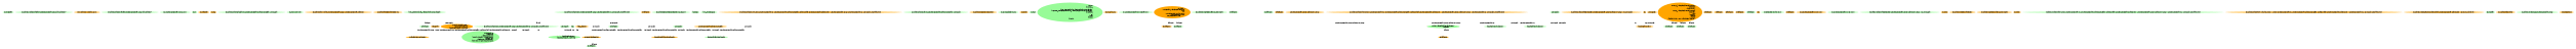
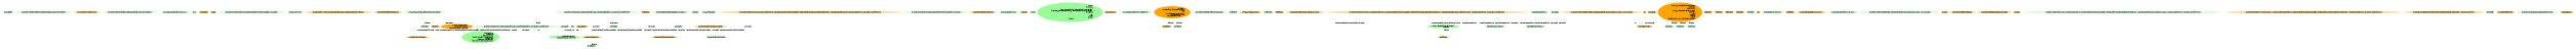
  digraph {
    node [cluster="lambda expression" file="StringBuilderExtensions.cs" fillcolor=palegreen style=filled]
    edge [color=red style=dashed]
    n1 [cluster="Unk.SingleOrDefault" label="Entry Unk.SingleOrDefault"]
    n2 [cluster="CommandLine.Core.InstanceChooser.MakeNotParsed(System.Collections.Generic.IEnumerable<System.Type>, params CommandLine.Error[])" label="Entry CommandLine.Core.InstanceChooser.MakeNotParsed(System.Collections.Generic.IEnumerable<System.Type>, params CommandLine.Error[])" span="95-95"]
    n3 [cluster="CommandLine.Core.InstanceChooser.MakeNotParsed(System.Collections.Generic.IEnumerable<System.Type>, params CommandLine.Error[])" fillcolor=orange label="return new NotParsed<object>(new NullInstance(), types, errors);" span="97-97"]
    n4 [cluster="CommandLine.Core.InstanceChooser.MakeNotParsed(System.Collections.Generic.IEnumerable<System.Type>, params CommandLine.Error[])" label="Exit CommandLine.Core.InstanceChooser.MakeNotParsed(System.Collections.Generic.IEnumerable<System.Type>, params CommandLine.Error[])" span="95-95"]
    n5 [cluster="System.Collections.Generic.IEnumerable<TSource>.Empty<TSource>()" label="Entry System.Collections.Generic.IEnumerable<TSource>.Empty<TSource>()" span="57-57"]
    n6 [cluster="Unk.>" label="Entry Unk.>"]
    n7 [cluster="Unk.MakeNotParsed" fillcolor=orange label="Entry Unk.MakeNotParsed"]
    n8 [cluster="Unk.Any" fillcolor=orange label="Entry Unk.Any"]
    n9 [cluster="CommandLine.Core.NameLookup.HavingSeparator(string, System.Collections.Generic.IEnumerable<CommandLine.Core.OptionSpecification>, System.StringComparer)" label="Entry CommandLine.Core.NameLookup.HavingSeparator(string, System.Collections.Generic.IEnumerable<CommandLine.Core.OptionSpecification>, System.StringComparer)" span="16-16"]
    n10 [cluster="System.Func<T, TResult>.Invoke(T)" label="Entry System.Func<T, TResult>.Invoke(T)" span="0-0"]
    n11 [cluster="CommandLine.NotParsed<T>.NotParsed(T, System.Collections.Generic.IEnumerable<System.Type>, System.Collections.Generic.IEnumerable<CommandLine.Error>)" fillcolor=orange label="Entry CommandLine.NotParsed<T>.NotParsed(T, System.Collections.Generic.IEnumerable<System.Type>, System.Collections.Generic.IEnumerable<CommandLine.Error>)" span="136-136"]
    n12 [cluster="CommandLine.BadVerbSelectedError.BadVerbSelectedError(string)" fillcolor=orange label="Entry CommandLine.BadVerbSelectedError.BadVerbSelectedError(string)" span="357-357"]
    n13 [label="Entry lambda expression" span="22-22"]
    n14 [color=green community=0 label="NameLookup.Contains(name, optionSpecs, nameComparer)" prediction=0 span="22-22"]
    n15 [fillcolor=orange label="Exit lambda expression" span="22-22"]
    n16 [cluster="CommandLine.HelpVerbRequestedError.HelpVerbRequestedError(string, System.Type, bool)" label="Entry CommandLine.HelpVerbRequestedError.HelpVerbRequestedError(string, System.Type, bool)" span="383-383"]
    n17 [cluster="CommandLine.Text.StringBuilderExtensions.AppendWhen(System.Text.StringBuilder, bool, params string[])" fillcolor=orange label="builder.Append(value)" span="15-15"]
    n18 [cluster="CommandLine.Core.InstanceChooser.Choose(System.Func<System.Collections.Generic.IEnumerable<string>, System.Collections.Generic.IEnumerable<CommandLine.Core.OptionSpecification>, CommandLine.Core.StatePair<System.Collections.Generic.IEnumerable<CommandLine.Core.Token>>>, System.Collections.Generic.IEnumerable<System.Type>, System.Collections.Generic.IEnumerable<string>, System.StringComparer, System.Globalization.CultureInfo)" fillcolor=orange label="return MakeNotParsed(types, new NoVerbSelectedError());" span="41-41"]
    n19 [cluster="CommandLine.Core.InstanceChooser.Choose(System.Func<System.Collections.Generic.IEnumerable<string>, System.Collections.Generic.IEnumerable<CommandLine.Core.OptionSpecification>, CommandLine.Core.StatePair<System.Collections.Generic.IEnumerable<CommandLine.Core.Token>>>, System.Collections.Generic.IEnumerable<System.Type>, System.Collections.Generic.IEnumerable<string>, System.StringComparer, System.Globalization.CultureInfo)" label="return preprocCompare(''help'')\r\n                ? MakeNotParsed(types,\r\n                    MakeHelpVerbRequestedError(verbs,\r\n                        arguments.Skip(1).SingleOrDefault() ?? string.Empty, nameComparer))\r\n                : preprocCompare(''version'')\r\n                    ? MakeNotParsed(types, new VersionRequestedError())\r\n                    : MatchVerb(tokenizer, verbs, arguments, nameComparer, parsingCulture);" span="52-58"]
    n20 [label="nameComparer.Equals(command, firstArg) ||\r\n                    nameComparer.Equals(string.Concat(''--'', command), firstArg)" span="47-48"]
    n21 [cluster="CommandLine.Core.InstanceChooser.Choose(System.Func<System.Collections.Generic.IEnumerable<string>, System.Collections.Generic.IEnumerable<CommandLine.Core.OptionSpecification>, CommandLine.Core.StatePair<System.Collections.Generic.IEnumerable<CommandLine.Core.Token>>>, System.Collections.Generic.IEnumerable<System.Type>, System.Collections.Generic.IEnumerable<string>, System.StringComparer, System.Globalization.CultureInfo)" label="arguments.Empty()" span="39-39"]
    n22 [cluster="CommandLine.Core.InstanceChooser.Choose(System.Func<System.Collections.Generic.IEnumerable<string>, System.Collections.Generic.IEnumerable<CommandLine.Core.OptionSpecification>, CommandLine.Core.StatePair<System.Collections.Generic.IEnumerable<CommandLine.Core.Token>>>, System.Collections.Generic.IEnumerable<System.Type>, System.Collections.Generic.IEnumerable<string>, System.StringComparer, System.Globalization.CultureInfo)" fillcolor=orange label="var firstArg = arguments.First()" span="44-44"]
    n23 [cluster="CommandLine.Core.InstanceChooser.Choose(System.Func<System.Collections.Generic.IEnumerable<string>, System.Collections.Generic.IEnumerable<CommandLine.Core.OptionSpecification>, CommandLine.Core.StatePair<System.Collections.Generic.IEnumerable<CommandLine.Core.Token>>>, System.Collections.Generic.IEnumerable<System.Type>, System.Collections.Generic.IEnumerable<string>, System.StringComparer, System.Globalization.CultureInfo)" fillcolor=orange label="Func<string, bool> preprocCompare = command =>\r\n                    nameComparer.Equals(command, firstArg) ||\r\n                    nameComparer.Equals(string.Concat(''--'', command), firstArg)" span="46-48"]
    n24 [cluster="CommandLine.Core.InstanceChooser.Choose(System.Func<System.Collections.Generic.IEnumerable<string>, System.Collections.Generic.IEnumerable<CommandLine.Core.OptionSpecification>, CommandLine.Core.StatePair<System.Collections.Generic.IEnumerable<CommandLine.Core.Token>>>, System.Collections.Generic.IEnumerable<System.Type>, System.Collections.Generic.IEnumerable<string>, System.StringComparer, System.Globalization.CultureInfo)" label="var verbs = Verb.SelectFromTypes(types)" span="50-50"]
    n25 [cluster="CommandLine.Core.InstanceChooser.Choose(System.Func<System.Collections.Generic.IEnumerable<string>, System.Collections.Generic.IEnumerable<CommandLine.Core.OptionSpecification>, CommandLine.Core.StatePair<System.Collections.Generic.IEnumerable<CommandLine.Core.Token>>>, System.Collections.Generic.IEnumerable<System.Type>, System.Collections.Generic.IEnumerable<string>, System.StringComparer, System.Globalization.CultureInfo)" fillcolor=orange label="Exit CommandLine.Core.InstanceChooser.Choose(System.Func<System.Collections.Generic.IEnumerable<string>, System.Collections.Generic.IEnumerable<CommandLine.Core.OptionSpecification>, CommandLine.Core.StatePair<System.Collections.Generic.IEnumerable<CommandLine.Core.Token>>>, System.Collections.Generic.IEnumerable<System.Type>, System.Collections.Generic.IEnumerable<string>, System.StringComparer, System.Globalization.CultureInfo)" span="32-32"]
    n26 [cluster="CommandLine.Core.NameLookup.Contains(string, System.Collections.Generic.IEnumerable<CommandLine.Core.OptionSpecification>, System.StringComparer)" label="Entry CommandLine.Core.NameLookup.Contains(string, System.Collections.Generic.IEnumerable<CommandLine.Core.OptionSpecification>, System.StringComparer)" span="11-11"]
    n27 [cluster="CommandLine.VersionRequestedError.VersionRequestedError()" fillcolor=orange label="Entry CommandLine.VersionRequestedError.VersionRequestedError()" span="432-432"]
    n28 [cluster="System.StringComparer.Equals(string, string)" label="Entry System.StringComparer.Equals(string, string)" span="0-0"]
    n29 [cluster="Unk.ToMaybe" fillcolor=orange label="Entry Unk.ToMaybe"]
    n30 [cluster="Unk.Single" label="Entry Unk.Single"]
    n31 [cluster="CommandLine.Core.InstanceChooser.Choose(System.Collections.Generic.IEnumerable<System.Type>, System.Collections.Generic.IEnumerable<string>, System.StringComparer, System.Globalization.CultureInfo)" label="Entry CommandLine.Core.InstanceChooser.Choose(System.Collections.Generic.IEnumerable<System.Type>, System.Collections.Generic.IEnumerable<string>, System.StringComparer, System.Globalization.CultureInfo)" span="13-13"]
    n32 [cluster="CommandLine.Core.InstanceChooser.Choose(System.Collections.Generic.IEnumerable<System.Type>, System.Collections.Generic.IEnumerable<string>, System.StringComparer, System.Globalization.CultureInfo)" label="Exit CommandLine.Core.InstanceChooser.Choose(System.Collections.Generic.IEnumerable<System.Type>, System.Collections.Generic.IEnumerable<string>, System.StringComparer, System.Globalization.CultureInfo)" span="13-13"]
    n33 [label="Entry lambda expression" span="20-25"]
    n34 [cluster="System.Text.StringBuilder.Append(string)" color=green community=0 fillcolor=orange label="Entry System.Text.StringBuilder.Append(string)" prediction=0 span="0-0"]
    n35 [color=green community=0 fillcolor=orange label="NameLookup.HavingSeparator(name, optionSpecs, nameComparer)" prediction=0 span="23-23"]
    n36 [label="Entry lambda expression" span="23-23"]
    n37 [cluster="CommandLine.Core.InstanceChooser.Choose(System.Collections.Generic.IEnumerable<System.Type>, System.Collections.Generic.IEnumerable<string>, System.StringComparer, System.Globalization.CultureInfo)" color=green community=0 label="return Choose(\r\n                (args, optionSpecs) =>\r\n                    {\r\n                        var tokens = Tokenizer.Tokenize(args, name => NameLookup.Contains(name, optionSpecs, nameComparer));\r\n                        var explodedTokens = Tokenizer.ExplodeOptionList(tokens, name => NameLookup.HavingSeparator(name, optionSpecs, nameComparer));\r\n                        return explodedTokens;\r\n                    },\r\n                types,\r\n                arguments,\r\n                nameComparer,\r\n                parsingCulture);" prediction=1 span="19-29"]
    n38 [color=green community=0 label="var tokens = Tokenizer.Tokenize(args, name => NameLookup.Contains(name, optionSpecs, nameComparer))" prediction=2 span="22-22"]
    n39 [cluster="string.Concat(string, string)" fillcolor=orange label="Entry string.Concat(string, string)" span="0-0"]
    n40 [cluster="System.Collections.Generic.IEnumerable<TSource>.SingleOrDefault<TSource>()" label="Entry System.Collections.Generic.IEnumerable<TSource>.SingleOrDefault<TSource>()" span="0-0"]
    n41 [fillcolor=orange label="Entry lambda expression" span="90-90"]
    n42 [cluster="CommandLine.Text.StringBuilderExtensions.SafeToString(System.Text.StringBuilder)" color=green community=0 label="Entry CommandLine.Text.StringBuilderExtensions.SafeToString(System.Text.StringBuilder)" prediction=4 span="21-21"]
    n43 [label="Exit lambda expression" span="23-23"]
+   n44 [cluster="CommandLine.Text.StringBuilderExtensions.SafeToString(System.Text.StringBuilder)" fillcolor=orange label="return builder == null ? string.Empty : builder.ToString();" span="23-23"]
    n45 [label="Entry lambda expression" span="46-48"]
    n46 [fillcolor=orange label="Exit lambda expression" span="46-48"]
    n47 [label="nameComparer.Equals(a.Item1.Name, arguments.First())" span="68-68"]
    n48 [label="nameComparer.Equals(v.Item1.Name, arguments.First())" span="72-72"]
    n49 [fillcolor=orange label="nameComparer.Equals(v.Item1.Name, verb)" span="87-87"]
    n50 [label="verbs.Single(v => nameComparer.Equals(v.Item1.Name, arguments.First()))\r\n                                .Item2.AutoDefault()" span="72-73"]
    n51 [fillcolor=orange label="Entry lambda expression" span="72-72"]
    n52 [label="Entry lambda expression" span="68-68"]
    n53 [label="Entry lambda expression" span="71-73"]
    n54 [label="Entry lambda expression" span="78-78"]
    n55 [fillcolor=orange label="Exit lambda expression" span="68-68"]
    n56 [fillcolor=orange label="Exit lambda expression" span="72-72"]
    n57 [label="Entry lambda expression" span="87-87"]
    n58 [fillcolor=orange label="Exit lambda expression" span="87-87"]
    n59 [fillcolor=orange label="Exit lambda expression" span="71-73"]
    n60 [label="Exit lambda expression" span="78-78"]
    n61 [fillcolor=orange label="v.Item2" span="78-78"]
    n62 [label="new HelpVerbRequestedError(v.Item1.Name, v.Item2, true)" span="90-90"]
    n63 [fillcolor=orange label="Exit lambda expression" span="90-90"]
    n64 [cluster="System.Collections.Generic.IEnumerable<TSource>.First<TSource>()" fillcolor=orange label="Entry System.Collections.Generic.IEnumerable<TSource>.First<TSource>()" span="0-0"]
    n65 [cluster="System.Collections.Generic.IEnumerable<TSource>.Skip<TSource>(int)" label="Entry System.Collections.Generic.IEnumerable<TSource>.Skip<TSource>(int)" span="0-0"]
    n66 [cluster="CommandLine.Core.InstanceChooser.MakeHelpVerbRequestedError(System.Collections.Generic.IEnumerable<System.Tuple<CommandLine.Core.Verb, System.Type>>, string, System.StringComparer)" fillcolor=orange label="Entry CommandLine.Core.InstanceChooser.MakeHelpVerbRequestedError(System.Collections.Generic.IEnumerable<System.Tuple<CommandLine.Core.Verb, System.Type>>, string, System.StringComparer)" span="81-81"]
    n67 [cluster="CommandLine.Core.InstanceChooser.MakeHelpVerbRequestedError(System.Collections.Generic.IEnumerable<System.Tuple<CommandLine.Core.Verb, System.Type>>, string, System.StringComparer)" fillcolor=orange label="return verb.Length > 0\r\n                ? verbs.SingleOrDefault(v => nameComparer.Equals(v.Item1.Name, verb))\r\n                        .ToMaybe()\r\n                        .Return(\r\n                            v => new HelpVerbRequestedError(v.Item1.Name, v.Item2, true),\r\n                            new HelpVerbRequestedError(null, null, false))\r\n                : new HelpVerbRequestedError(null, null, false);" span="86-92"]
    n68 [cluster="CommandLine.Core.InstanceChooser.MakeHelpVerbRequestedError(System.Collections.Generic.IEnumerable<System.Tuple<CommandLine.Core.Verb, System.Type>>, string, System.StringComparer)" label="Exit CommandLine.Core.InstanceChooser.MakeHelpVerbRequestedError(System.Collections.Generic.IEnumerable<System.Tuple<CommandLine.Core.Verb, System.Type>>, string, System.StringComparer)" span="81-81"]
    n69 [cluster="Unk.Select" fillcolor=orange label="Entry Unk.Select"]
    n70 [cluster="CommandLine.NoVerbSelectedError.NoVerbSelectedError()" fillcolor=orange label="Entry CommandLine.NoVerbSelectedError.BadVerbSelectedError()" span="421-421"]
    n71 [cluster="CommandLine.Text.StringBuilderExtensions.SafeToString(System.Text.StringBuilder)" fillcolor=orange label="Exit CommandLine.Text.StringBuilderExtensions.SafeToString(System.Text.StringBuilder)" span="21-21"]
    n72 [cluster="Unk.Return" fillcolor=orange label="Entry Unk.Return"]
    n73 [cluster="CommandLine.Core.InstanceChooser.MatchVerb(System.Func<System.Collections.Generic.IEnumerable<string>, System.Collections.Generic.IEnumerable<CommandLine.Core.OptionSpecification>, CommandLine.Core.StatePair<System.Collections.Generic.IEnumerable<CommandLine.Core.Token>>>, System.Collections.Generic.IEnumerable<System.Tuple<CommandLine.Core.Verb, System.Type>>, System.Collections.Generic.IEnumerable<string>, System.StringComparer, System.Globalization.CultureInfo)" fillcolor=orange label="Entry CommandLine.Core.InstanceChooser.MatchVerb(System.Func<System.Collections.Generic.IEnumerable<string>, System.Collections.Generic.IEnumerable<CommandLine.Core.OptionSpecification>, CommandLine.Core.StatePair<System.Collections.Generic.IEnumerable<CommandLine.Core.Token>>>, System.Collections.Generic.IEnumerable<System.Tuple<CommandLine.Core.Verb, System.Type>>, System.Collections.Generic.IEnumerable<string>, System.StringComparer, System.Globalization.CultureInfo)" span="61-61"]
    n74 [cluster="CommandLine.Core.InstanceChooser.MatchVerb(System.Func<System.Collections.Generic.IEnumerable<string>, System.Collections.Generic.IEnumerable<CommandLine.Core.OptionSpecification>, CommandLine.Core.StatePair<System.Collections.Generic.IEnumerable<CommandLine.Core.Token>>>, System.Collections.Generic.IEnumerable<System.Tuple<CommandLine.Core.Verb, System.Type>>, System.Collections.Generic.IEnumerable<string>, System.StringComparer, System.Globalization.CultureInfo)" fillcolor=orange label="return verbs.Any(a => nameComparer.Equals(a.Item1.Name, arguments.First()))\r\n                ? InstanceBuilder.Build(\r\n                    Maybe.Just<Func<object>>(\r\n                        () =>\r\n                            verbs.Single(v => nameComparer.Equals(v.Item1.Name, arguments.First()))\r\n                                .Item2.AutoDefault()),\r\n                    tokenizer,\r\n                    arguments.Skip(1),\r\n                    nameComparer,\r\n                    parsingCulture)\r\n                : MakeNotParsed(verbs.Select(v => v.Item2), new BadVerbSelectedError(arguments.First()));" span="68-78"]
    n75 [cluster="CommandLine.Core.InstanceChooser.MatchVerb(System.Func<System.Collections.Generic.IEnumerable<string>, System.Collections.Generic.IEnumerable<CommandLine.Core.OptionSpecification>, CommandLine.Core.StatePair<System.Collections.Generic.IEnumerable<CommandLine.Core.Token>>>, System.Collections.Generic.IEnumerable<System.Tuple<CommandLine.Core.Verb, System.Type>>, System.Collections.Generic.IEnumerable<string>, System.StringComparer, System.Globalization.CultureInfo)" label="Exit CommandLine.Core.InstanceChooser.MatchVerb(System.Func<System.Collections.Generic.IEnumerable<string>, System.Collections.Generic.IEnumerable<CommandLine.Core.OptionSpecification>, CommandLine.Core.StatePair<System.Collections.Generic.IEnumerable<CommandLine.Core.Token>>>, System.Collections.Generic.IEnumerable<System.Tuple<CommandLine.Core.Verb, System.Type>>, System.Collections.Generic.IEnumerable<string>, System.StringComparer, System.Globalization.CultureInfo)" span="61-61"]
    n76 [cluster="CommandLine.Core.InstanceBuilder.Build<T>(CSharpx.Maybe<System.Func<T>>, System.Func<System.Collections.Generic.IEnumerable<string>, System.Collections.Generic.IEnumerable<CommandLine.Core.OptionSpecification>, CommandLine.Core.StatePair<System.Collections.Generic.IEnumerable<CommandLine.Core.Token>>>, System.Collections.Generic.IEnumerable<string>, System.StringComparer, System.Globalization.CultureInfo)" fillcolor=orange label="Entry CommandLine.Core.InstanceBuilder.Build<T>(CSharpx.Maybe<System.Func<T>>, System.Func<System.Collections.Generic.IEnumerable<string>, System.Collections.Generic.IEnumerable<CommandLine.Core.OptionSpecification>, CommandLine.Core.StatePair<System.Collections.Generic.IEnumerable<CommandLine.Core.Token>>>, System.Collections.Generic.IEnumerable<string>, System.StringComparer, System.Globalization.CultureInfo)" span="35-35"]
    n77 [cluster="CommandLine.Core.Tokenizer.ExplodeOptionList(CommandLine.Core.StatePair<System.Collections.Generic.IEnumerable<CommandLine.Core.Token>>, System.Func<string, CSharpx.Maybe<char>>)" fillcolor=orange label="Entry CommandLine.Core.Tokenizer.ExplodeOptionList(CommandLine.Core.StatePair<System.Collections.Generic.IEnumerable<CommandLine.Core.Token>>, System.Func<string, CSharpx.Maybe<char>>)" span="45-45"]
    n78 [cluster="Unk.AutoDefault" label="Entry Unk.AutoDefault"]
    n79 [cluster="CommandLine.NullInstance.NullInstance()" fillcolor=orange label="Entry CommandLine.NullInstance.NullInstance()" span="9-9"]
    n80 [cluster="CommandLine.Core.Verb.SelectFromTypes(System.Collections.Generic.IEnumerable<System.Type>)" label="Entry CommandLine.Core.Verb.SelectFromTypes(System.Collections.Generic.IEnumerable<System.Type>)" span="40-40"]
    n81 [cluster="HelpVerbRequestedError.cstr" fillcolor=orange label="First HelpVerbRequestedError.cstr"]
    n82 [label="System.StringComparer" cluster=""]
    n83 [fillcolor=orange label="System.Collections.Generic.IEnumerable<CommandLine.Core.OptionSpecification>" cluster=""]
    n84 [label="System.StringComparer" cluster=""]
    n85 [label=firstArg cluster=""]
+   n86 [label="System.Collections.Generic.IEnumerable<string>" cluster=""]
    n87 [label="System.StringComparer" cluster=""]
    n88 [fillcolor=orange label=string cluster=""]
    n89 [fillcolor=orange label="System.StringComparer" cluster=""]
    n90 [fillcolor=orange label="System.Collections.Generic.IEnumerable<System.Tuple<CommandLine.Core.Verb, System.Type>>" cluster=""]
    n17 -> n18 [label="System.Collections.Generic.IEnumerable<System.Type>"]
    n17 -> n19 [color=gray40 label="System.Func<System.Collections.Generic.IEnumerable<string>, System.Collections.Generic.IEnumerable<CommandLine.Core.OptionSpecification>, CommandLine.Core.StatePair<System.Collections.Generic.IEnumerable<CommandLine.Core.Token>>>"]
    n17 -> n20 [label="System.StringComparer"]
    n22 -> n20 [label=firstArg]
    n23 -> n19 [color=gray40 label=preprocCompare]
    n23 -> n20 [color=gray40 label=string]
    n31 -> n14 [label="System.StringComparer"]
    n31 -> n17 [color=gray40 label="System.Text.StringBuilder"]
    n31 -> n32 [label="params string[]"]
    n31 -> n33 [color=gray40 label="System.Text.StringBuilder"]
    n31 -> n34 [color=gray40 label="System.StringComparer"]
    n31 -> n35 [color=gray40 label="System.StringComparer"]
    n33 -> n14 [color=gray40 label="System.Collections.Generic.IEnumerable<CommandLine.Core.OptionSpecification>"]
    n33 -> n34 [label="System.Collections.Generic.IEnumerable<CommandLine.Core.OptionSpecification>"]
    n33 -> n35 [color=gray40 label="System.Collections.Generic.IEnumerable<CommandLine.Core.OptionSpecification>"]
    n34 -> n36 [color=gray40 label="lambda expression"]
    n38 -> n13 [color=gray40 label="lambda expression"]
    n50 -> n51 [color=gray40 label="lambda expression"]
    n66 -> n49 [label=string]
    n67 -> n41 [label="lambda expression"]
    n67 -> n57 [label="lambda expression"]
    n73 -> n47 [label="System.Collections.Generic.IEnumerable<string>"]
    n73 -> n48 [label="System.Collections.Generic.IEnumerable<string>"]
    n73 -> n50 [label="System.Collections.Generic.IEnumerable<System.Tuple<CommandLine.Core.Verb, System.Type>>"]
    n74 -> n52 [label="lambda expression"]
    n74 -> n53 [color=gray40 label="lambda expression"]
    n74 -> n54 [color=gray40 label="lambda expression"]
    n82 -> n14 [color=gray40 label="System.StringComparer"]
    n82 -> n34 [color=gray40 label="System.StringComparer"]
    n82 -> n35 [label="System.StringComparer"]
    n83 -> n14 [label="System.Collections.Generic.IEnumerable<CommandLine.Core.OptionSpecification>"]
    n83 -> n35 [color=gray40 label="System.Collections.Generic.IEnumerable<CommandLine.Core.OptionSpecification>"]
    n84 -> n20 [color=gray40 label="System.StringComparer"]
    n85 -> n20 [color=gray40 label=firstArg]
+   n86 -> n47 [label="System.Collections.Generic.IEnumerable<string>"]
+   n86 -> n48 [label="System.Collections.Generic.IEnumerable<string>"]
+   n86 -> n50 [color=gray40 label="System.Collections.Generic.IEnumerable<string>"]
    n87 -> n47 [label="System.StringComparer"]
    n87 -> n48 [color=gray40 label="System.StringComparer"]
    n87 -> n50 [label="System.StringComparer"]
    n88 -> n49 [label=firstArg]
    n89 -> n49 [label="System.StringComparer"]
    n90 -> n50 [label="System.Collections.Generic.IEnumerable<System.Tuple<CommandLine.Core.Verb, System.Type>>"]
  }
